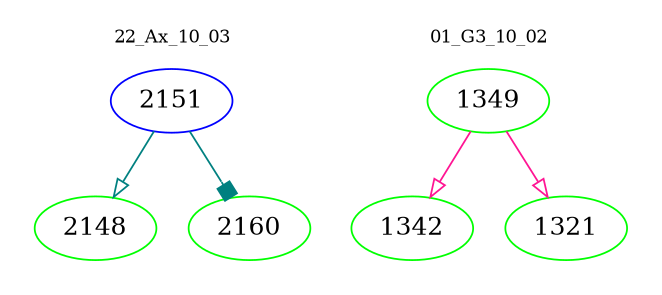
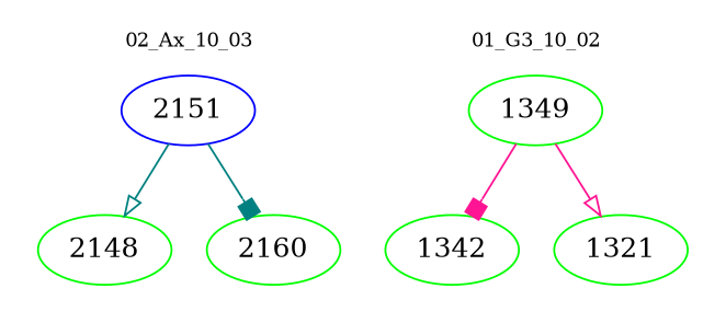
  digraph {
    node [color=green]
    edge [arrowhead=onormal color=teal]
    n1 [color=blue label=2151]
    n2 [label=2148]
    n3 [label=2160]
    n4 [label=1349]
    n5 [label=1342]
    n6 [label=1321]
    subgraph cluster_1 {
      color=white
      fontsize=10
-     label="22_Ax_10_03"
+     label="02_Ax_10_03"
      n1
      n2
      n3
    }
    subgraph cluster_2 {
      color=white
      fontsize=10
      label="01_G3_10_02"
      n4
      n5
      n6
    }
    n1 -> n2
    n1 -> n3 [arrowhead=box]
-   n4 -> n5 [color=deeppink]
+   n4 -> n5 [arrowhead=box color=deeppink]
    n4 -> n6 [color=deeppink]
  }
